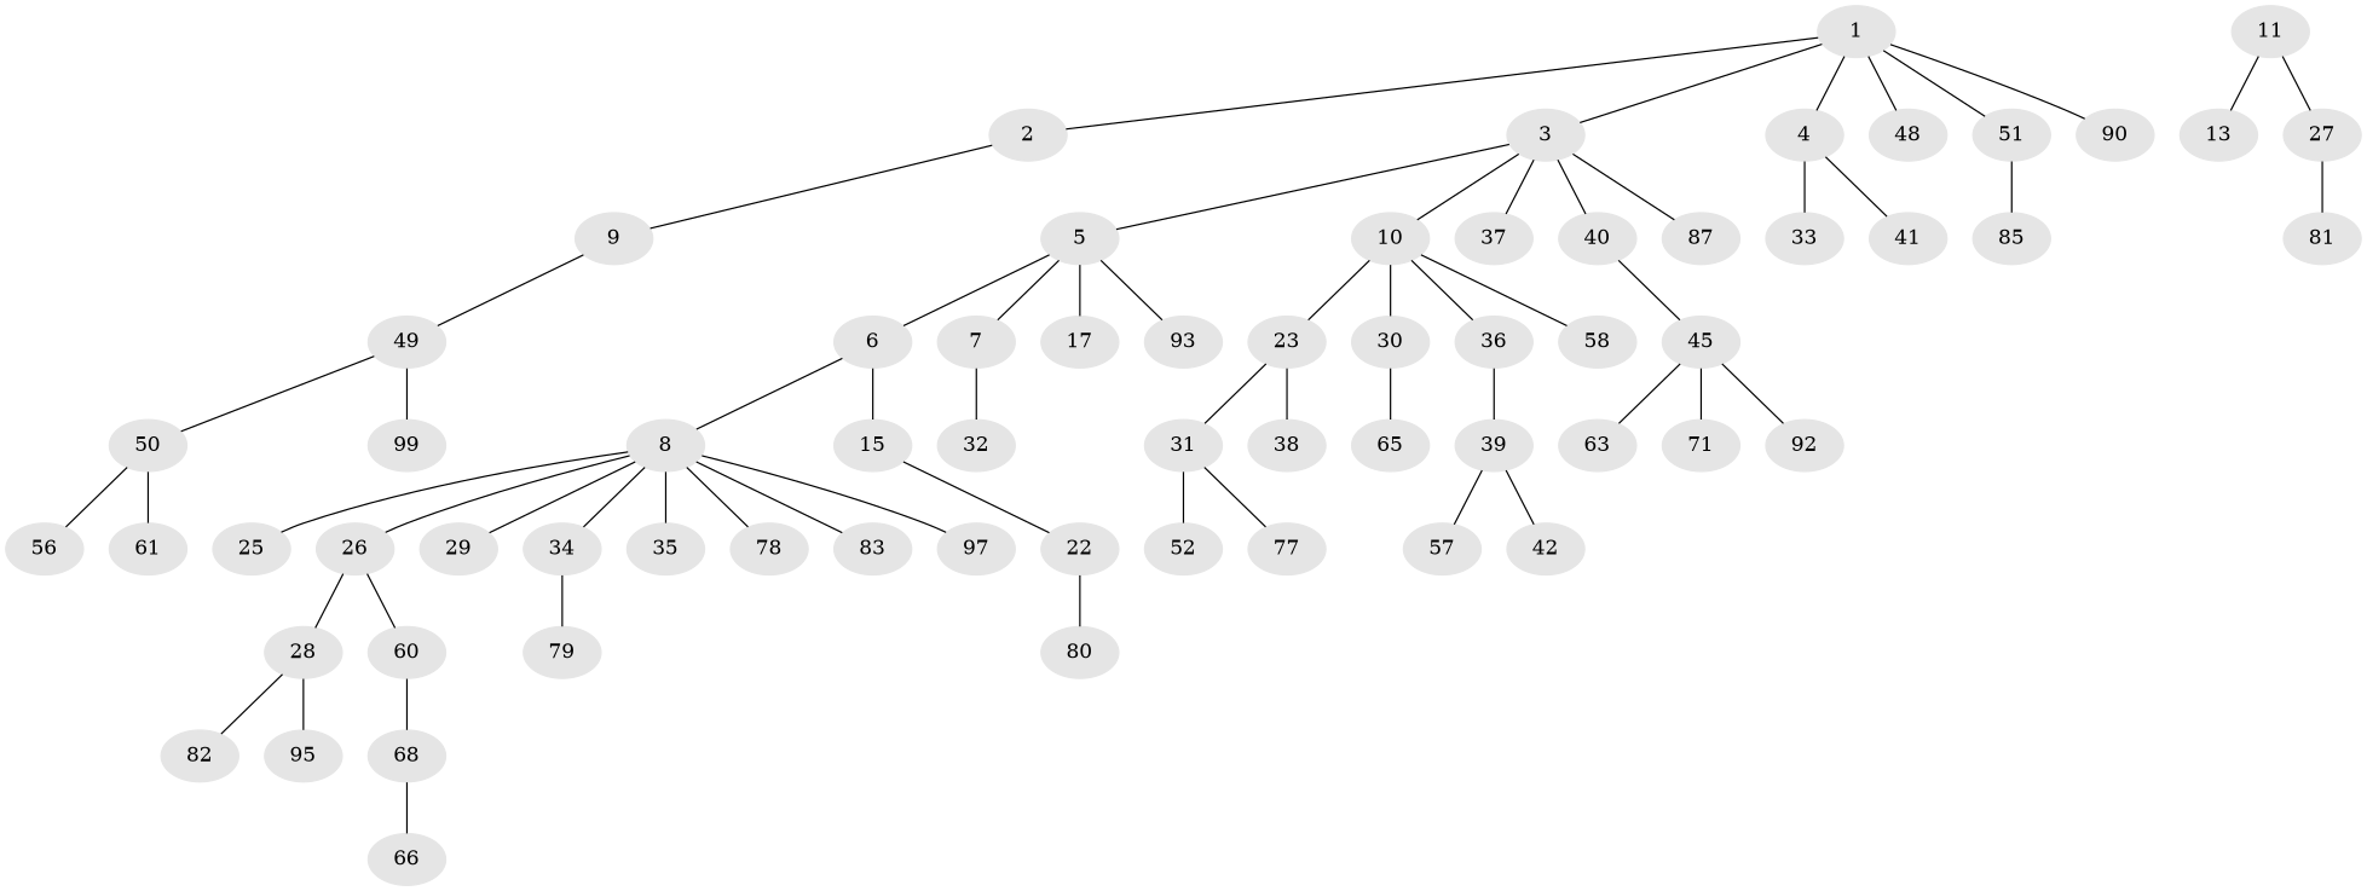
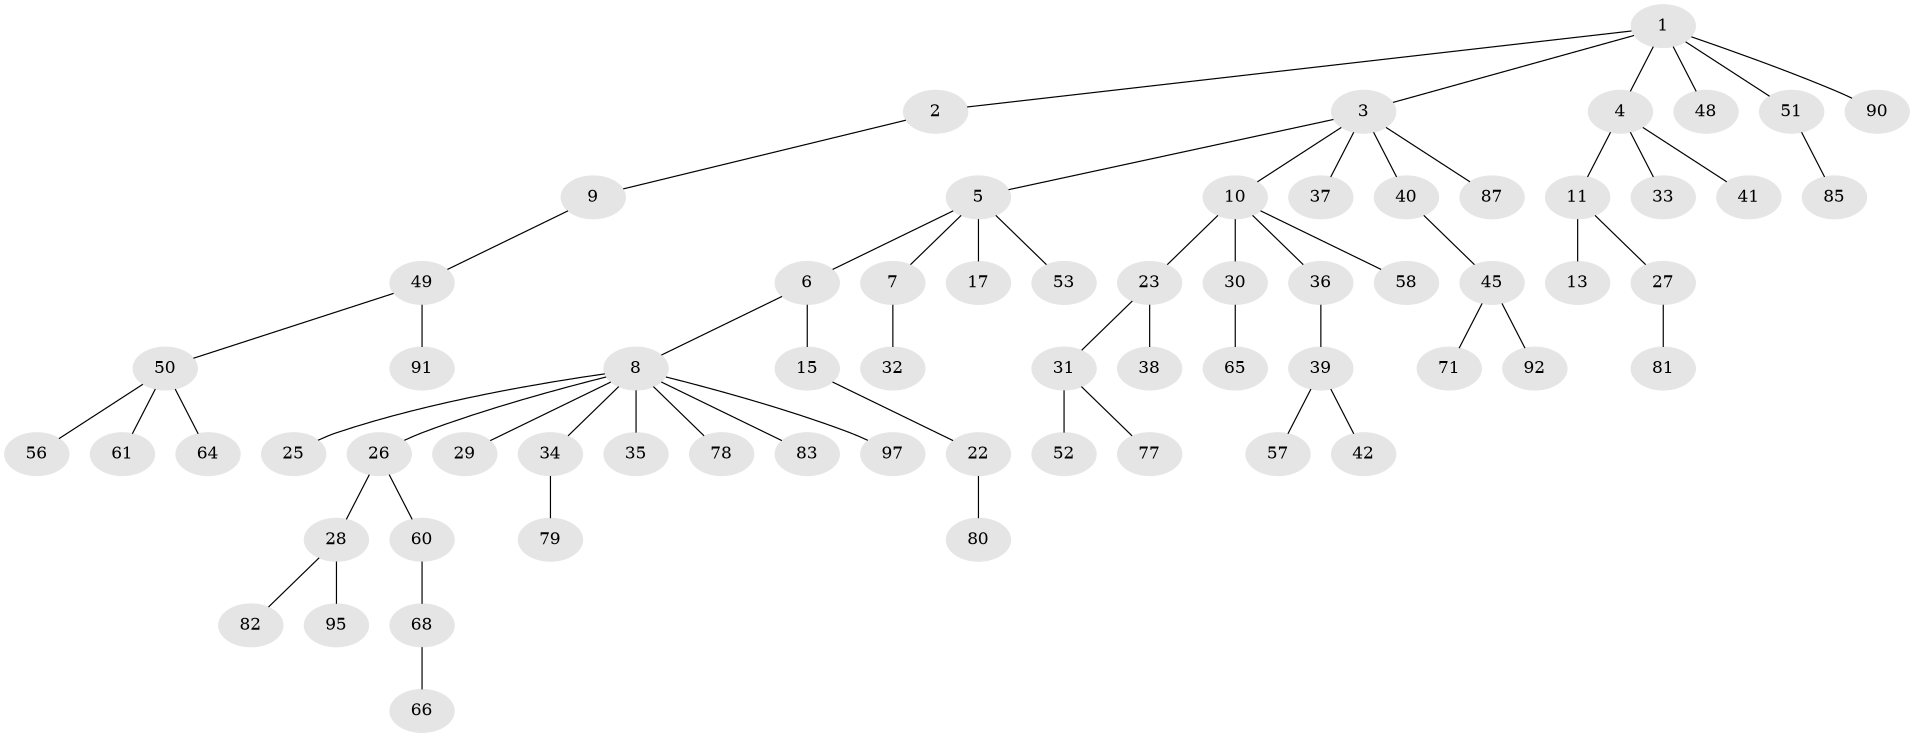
  graph {
    node [color=gray90 style=filled]
    1 [super="+44"]
    2
    3 [super="+19"]
    4 [super="+21"]
    48
    51 [super="+55"]
    90
    9 [super="+16"]
    5 [super="+12"]
    10 [super="+18"]
    37
    40 [super="+69"]
    87
    11 [super="+91"]
    33
    41
    85
    49 [super="+67"]
    6 [super="+14"]
    7 [super="+20"]
    17 [super="+94"]
-   53 [super="+89" label=93]
+   53 [super="+89"]
    23 [super="+72"]
    30 [super="+42"]
    36
    58
    45 [super="+47"]
    13
    27 [super="+46"]
    8 [super="+24"]
    15 [super="+70"]
    32
    25
    26 [super="+59"]
    29
    34
    35 [super="+43"]
    78
    83
    97
    22 [super="+84"]
    28 [super="+77"]
    60 [super="+98"]
    79
    50 [super="+54"]
-   99
+   99 [label=91]
    31 [super="+73"]
    38
    65
    39 [super="+76"]
    81
    80
    52 [super="+86"]
    n54 [label=77]
    82
    95
    68 [super="+88"]
    57 [super="+75"]
    n59 [label=42]
-   63
    71
    92 [super="+93"]
    56
    61 [super="+66"]
+   64
    n66 [label=66]
    1 -- 2
    1 -- 3
    1 -- 4
    1 -- 48
    1 -- 51
    1 -- 90
    2 -- 9
    3 -- 5
    3 -- 10
    3 -- 37
    3 -- 40
    3 -- 87
+   4 -- 11
    4 -- 33
    4 -- 41
    51 -- 85
    9 -- 49
    5 -- 6
    5 -- 7
    5 -- 17
    5 -- 53
    10 -- 23
    10 -- 30
    10 -- 36
    10 -- 58
    40 -- 45
    11 -- 13
    11 -- 27
    49 -- 50
    49 -- 99
    6 -- 8
    6 -- 15
    7 -- 32
    23 -- 31
    23 -- 38
    30 -- 65
    36 -- 39
-   45 -- 63
    45 -- 71
    45 -- 92
    27 -- 81
    8 -- 25
    8 -- 26
    8 -- 29
    8 -- 34
    8 -- 35
    8 -- 78
    8 -- 83
    8 -- 97
    15 -- 22
    26 -- 28
    26 -- 60
    34 -- 79
    22 -- 80
    28 -- 82
    28 -- 95
    60 -- 68
    50 -- 56
    50 -- 61
+   50 -- 64
    31 -- 52
    31 -- n54
    39 -- 57
    39 -- n59
    68 -- n66
  }
